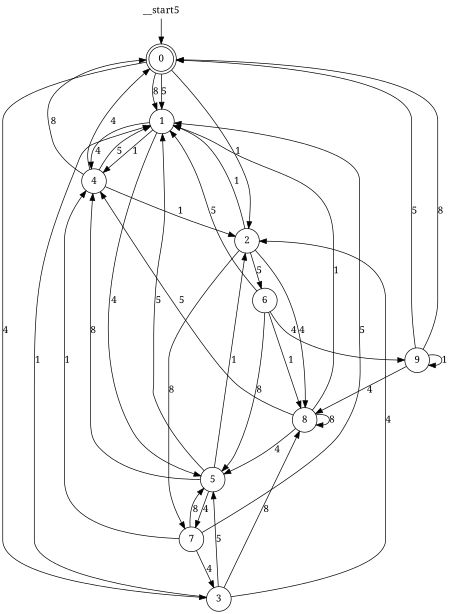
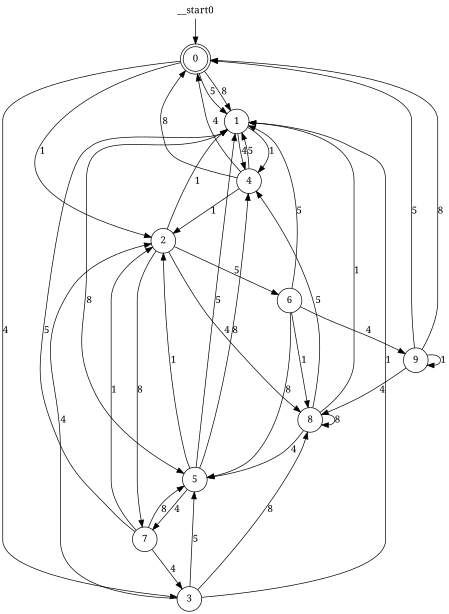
  digraph {
    fontname="Noto Serif"
    node [fontname="Noto Serif" shape=circle]
    edge [fontname="Noto Serif"]
    n1 [label=0 shape=doublecircle]
    n2 [label=1]
    n3 [label=2]
    n4 [label=3]
    n5 [label=4]
    n6 [label=5]
    n7 [label=6]
    n8 [label=7]
    n9 [label=8]
    n10 [label=9]
-   __start0 [height=0 shape=none width=0 label=__start5]
+   __start0 [height=0 shape=none width=0]
    n1 -> n2 [label=5]
    n1 -> n2 [label=8]
    n1 -> n3 [label=1]
    n1 -> n4 [label=4]
    n2 -> n5 [label=1]
    n2 -> n5 [label=4]
-   n2 -> n6 [label=4]
+   n2 -> n6 [label=8]
    n3 -> n2 [label=1]
    n3 -> n7 [label=5]
    n3 -> n8 [label=8]
    n3 -> n9 [label=4]
    n4 -> n2 [label=1]
    n4 -> n3 [label=4]
    n4 -> n6 [label=5]
    n4 -> n9 [label=8]
    n5 -> n1 [label=8]
    n5 -> n1 [label=4]
    n5 -> n2 [label=5]
    n5 -> n3 [label=1]
    n6 -> n2 [label=5]
    n6 -> n3 [label=1]
    n6 -> n5 [label=8]
    n6 -> n8 [label=4]
    n7 -> n2 [label=5]
    n7 -> n6 [label=8]
    n7 -> n9 [label=1]
    n7 -> n10 [label=4]
    n8 -> n2 [label=5]
-   n8 -> n5 [label=1]
+   n8 -> n3 [label=1]
    n8 -> n4 [label=4]
    n8 -> n6 [label=8]
    n9 -> n2 [label=1]
    n9 -> n5 [label=5]
    n9 -> n6 [label=4]
    n9 -> n9 [label=8]
    n10 -> n1 [label=5]
    n10 -> n1 [label=8]
    n10 -> n9 [label=4]
    n10 -> n10 [label=1]
    __start0 -> n1
  }
